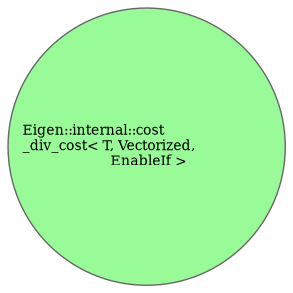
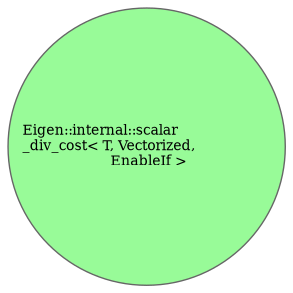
  digraph {
    rankdir=LR
    fontname="DejaVu Serif"
-   n1 [color=grey40 fillcolor=palegreen fontname="DejaVu Serif" fontsize=10 height=0.2 label="Eigen::internal::cost\l_div_cost\< T, Vectorized,\l EnableIf \>" shape=circle style=filled width=0.4]
+   n1 [color=grey40 fillcolor=palegreen fontname="DejaVu Serif" fontsize=10 height=0.2 label="Eigen::internal::scalar\l_div_cost\< T, Vectorized,\l EnableIf \>" shape=circle style=filled width=0.4]
  }
